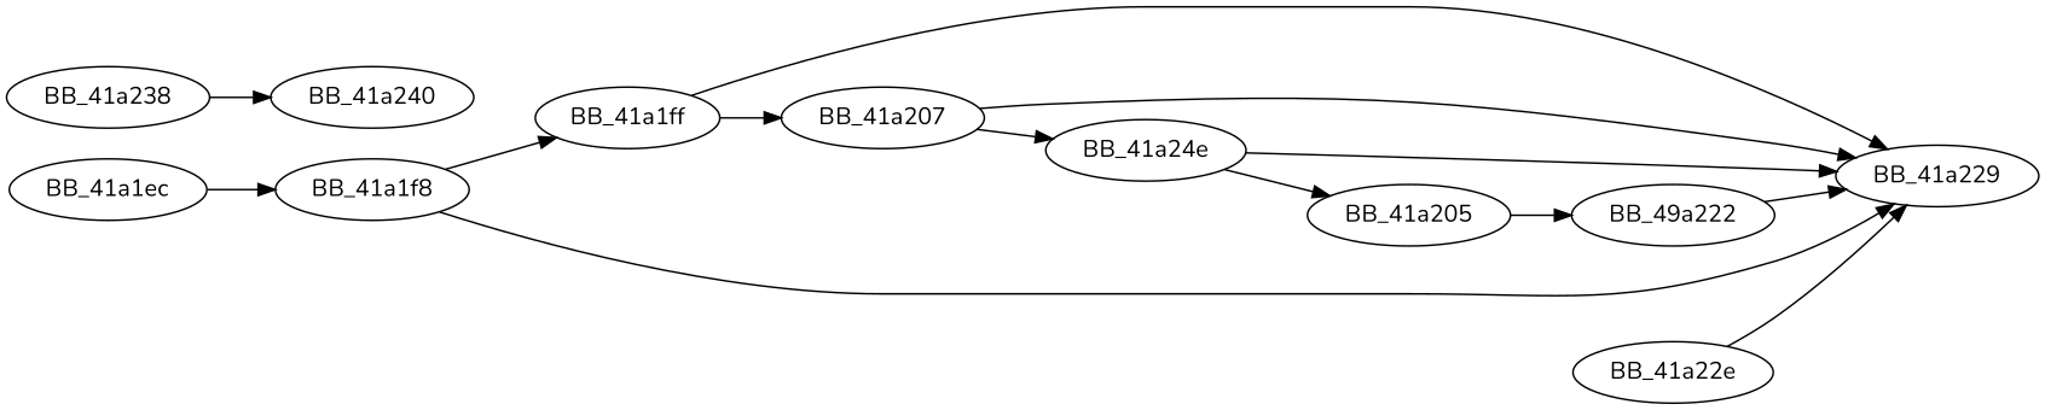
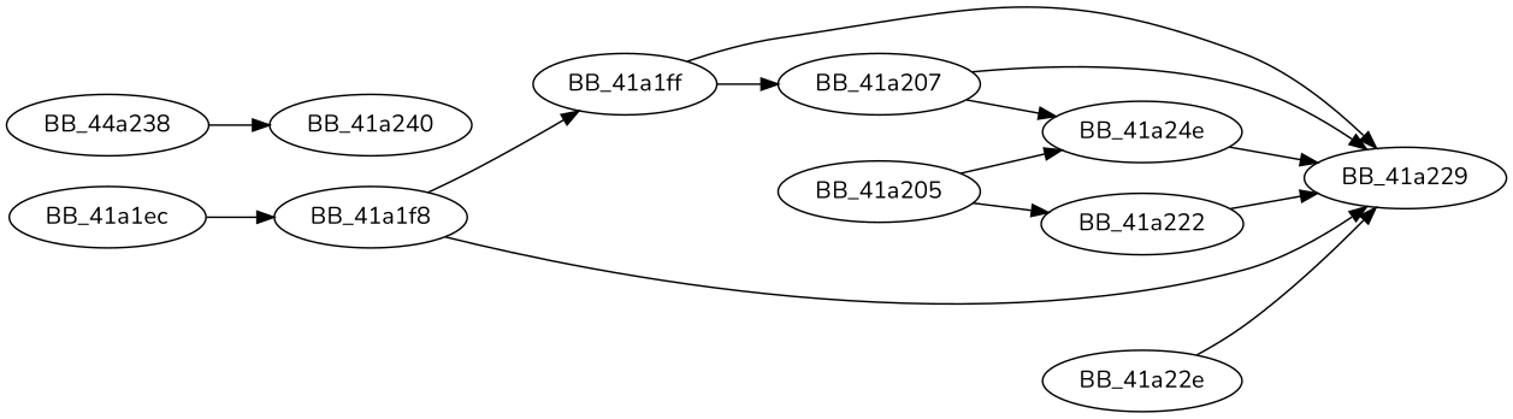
  digraph {
    fontname=Nunito
    rankdir=LR
    node [fontname=Nunito]
    edge [fontname=Nunito]
    BB_41a1ec
    BB_41a1f8
    BB_41a1ff
    BB_41a229
    BB_41a207
    n6 [label=BB_41a24e]
    BB_41a22e
    n8 [label=BB_41a205]
-   BB_41a222 [label=BB_49a222]
-   BB_41a238
+   BB_41a222
+   BB_41a238 [label=BB_44a238]
    BB_41a240
    BB_41a1ec -> BB_41a1f8
    BB_41a1f8 -> BB_41a1ff
    BB_41a1f8 -> BB_41a229
    BB_41a1ff -> BB_41a229
    BB_41a1ff -> BB_41a207
    BB_41a207 -> BB_41a229
    BB_41a207 -> n6
    n6 -> BB_41a229
-   n6 -> n8
+   n8 -> n6
    BB_41a22e -> BB_41a229
    n8 -> BB_41a222
    BB_41a222 -> BB_41a229
    BB_41a238 -> BB_41a240
  }
